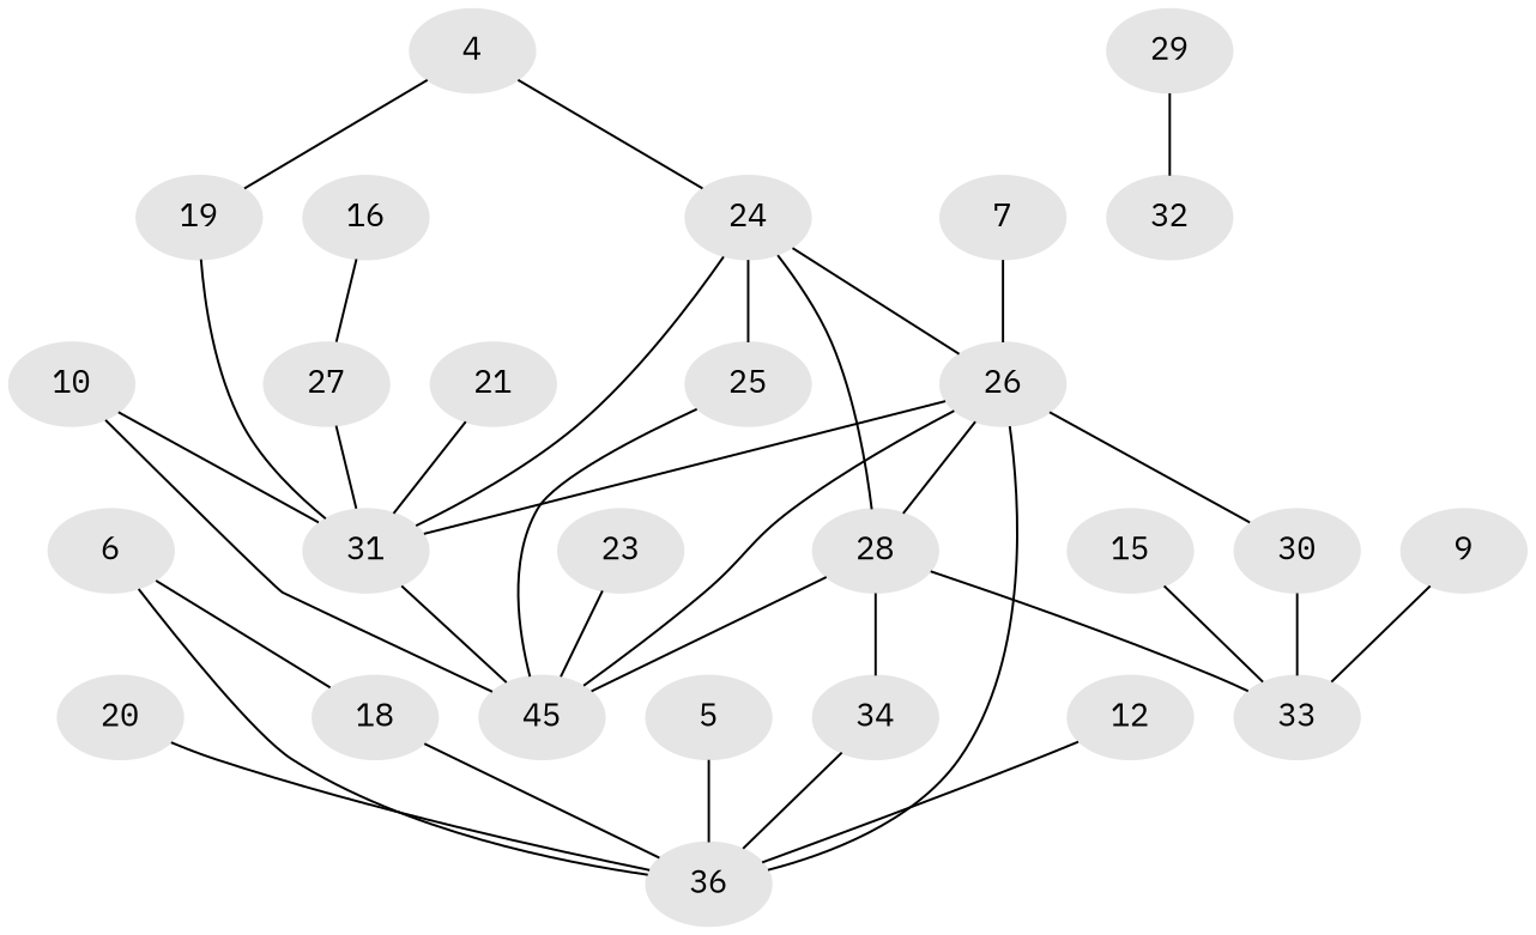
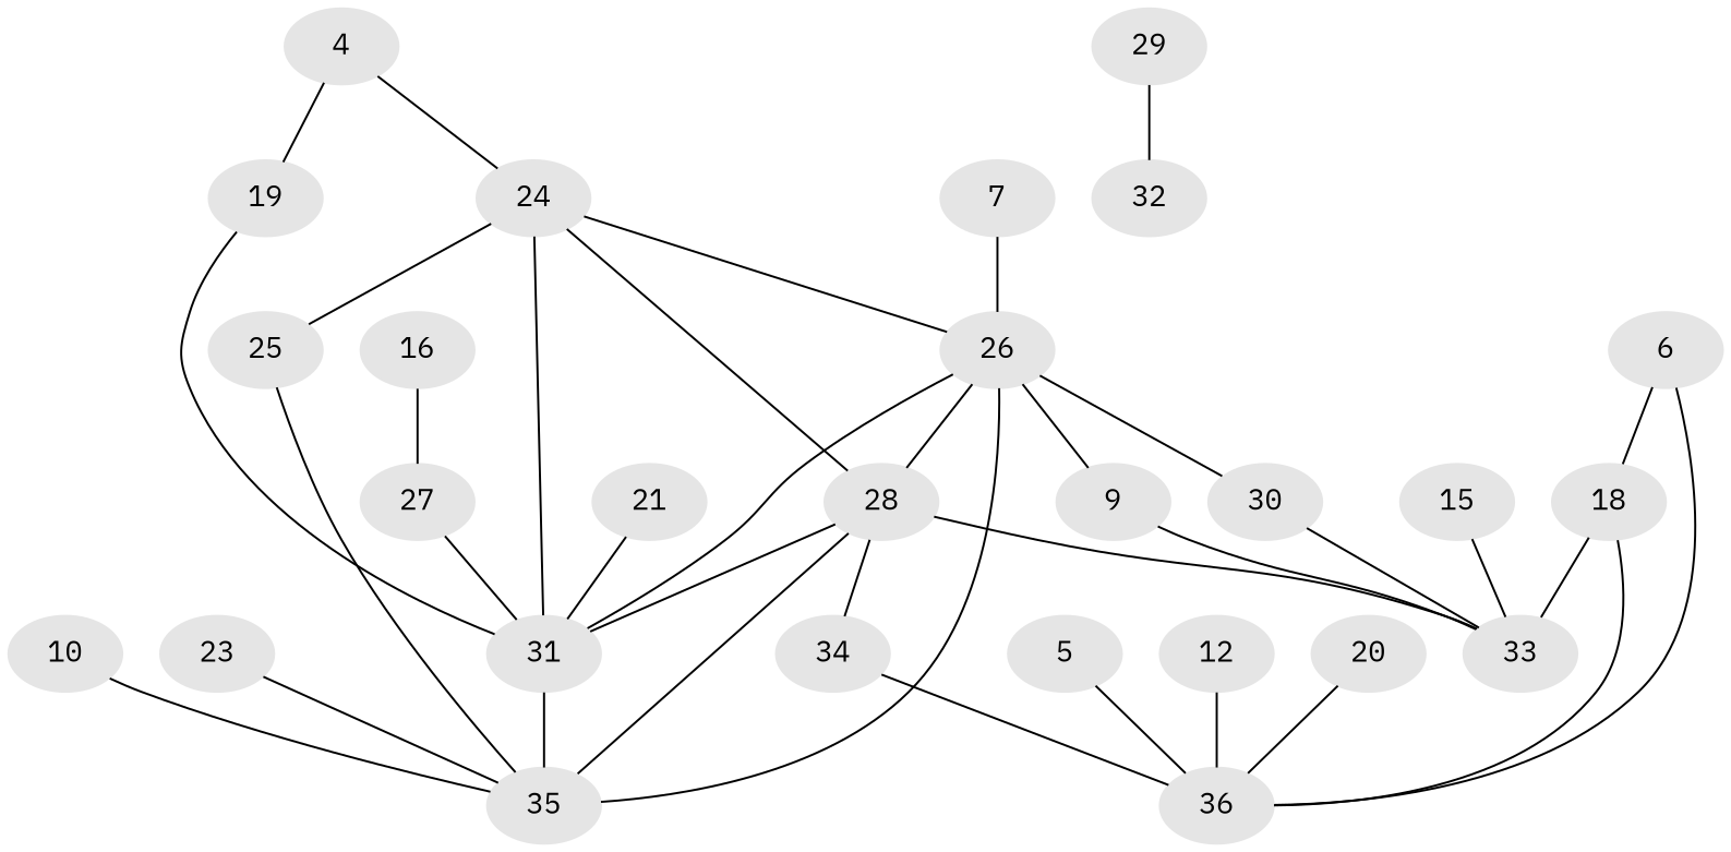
  graph {
    fontname="IBM Plex Mono"
    node [color=gray90 fontname="IBM Plex Mono" style=filled]
    edge [fontname="IBM Plex Mono" weight=1.0]
    4
    19
    24
    31
    26
    25
    28
    5
    36
    6
    18
    33
    7
-   35 [label=45]
+   35
    30
    9
    10
    12
    15
    16
    27
    20
    21
    23
    34
    29
    32
    4 -- 19
    4 -- 24
    19 -- 31
    24 -- 31
    24 -- 26
    24 -- 25
    24 -- 28
    31 -- 35 [weight=2.0]
    26 -- 31 [weight=2.0]
    26 -- 28
-   26 -- 36 [weight=2.0]
+   26 -- 9 [weight=2.0]
    26 -- 35
    26 -- 30 [weight=2.0]
    25 -- 35
-   10 -- 31
+   28 -- 31
    28 -- 33 [weight=3.0]
    28 -- 35 [weight=2.0]
    28 -- 34 [weight=2.0]
    5 -- 36 [weight=2.0]
    6 -- 36
    6 -- 18
    18 -- 36
+   18 -- 33
    7 -- 26
    30 -- 33
    9 -- 33
    10 -- 35
    12 -- 36
    15 -- 33
    16 -- 27
    27 -- 31
    20 -- 36 [weight=2.0]
    21 -- 31
    23 -- 35 [weight=2.0]
    34 -- 36 [weight=2.0]
    29 -- 32
  }
